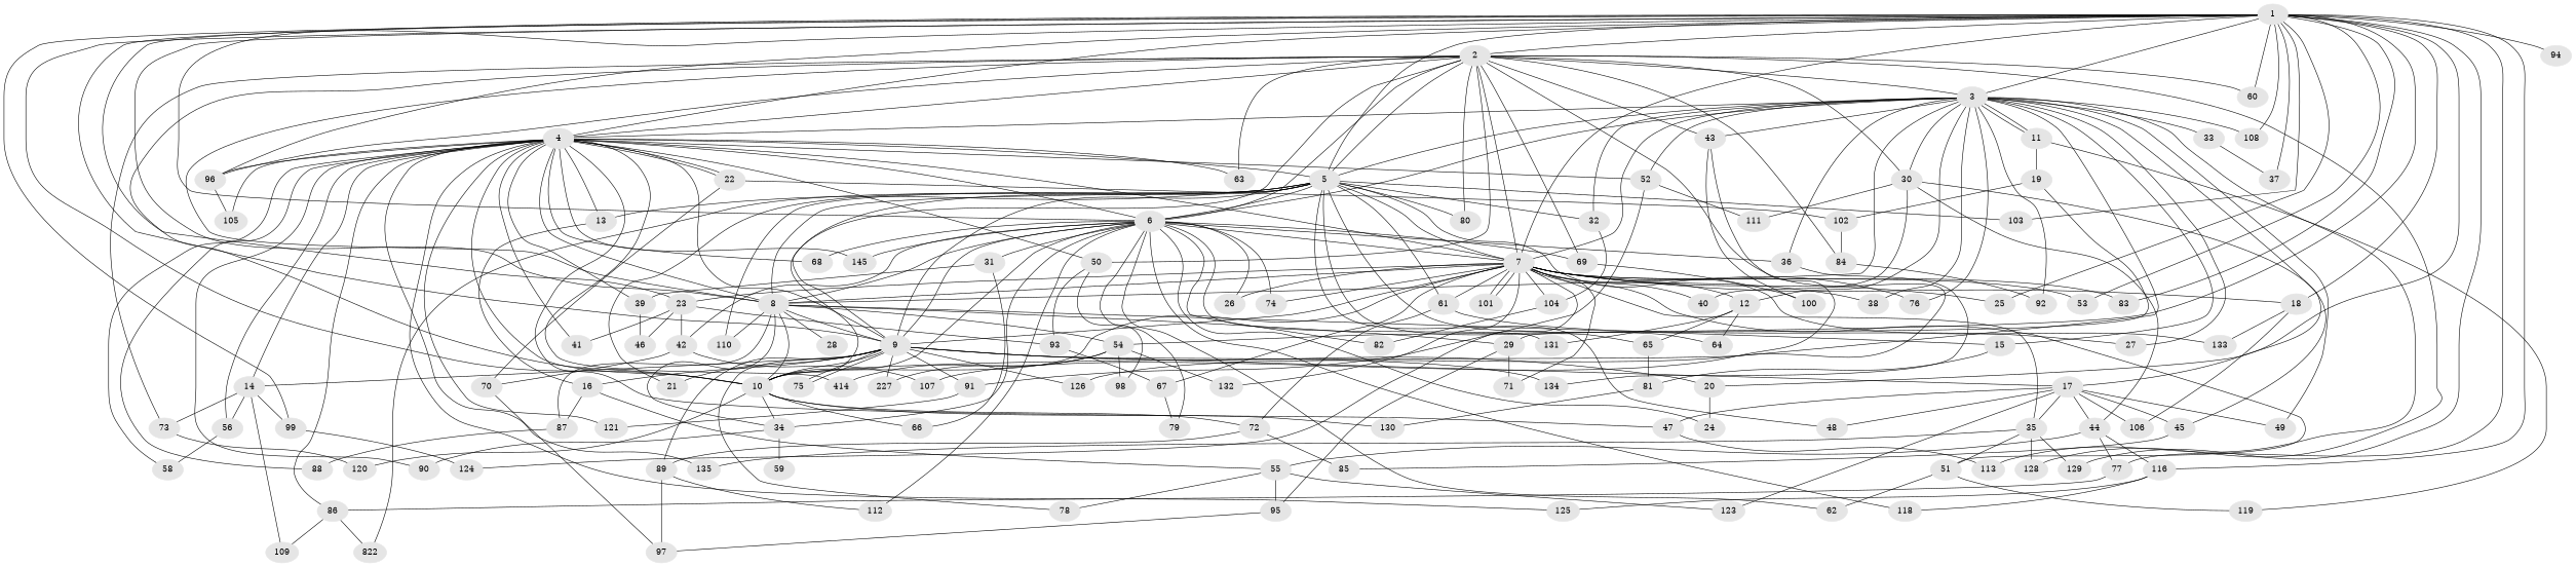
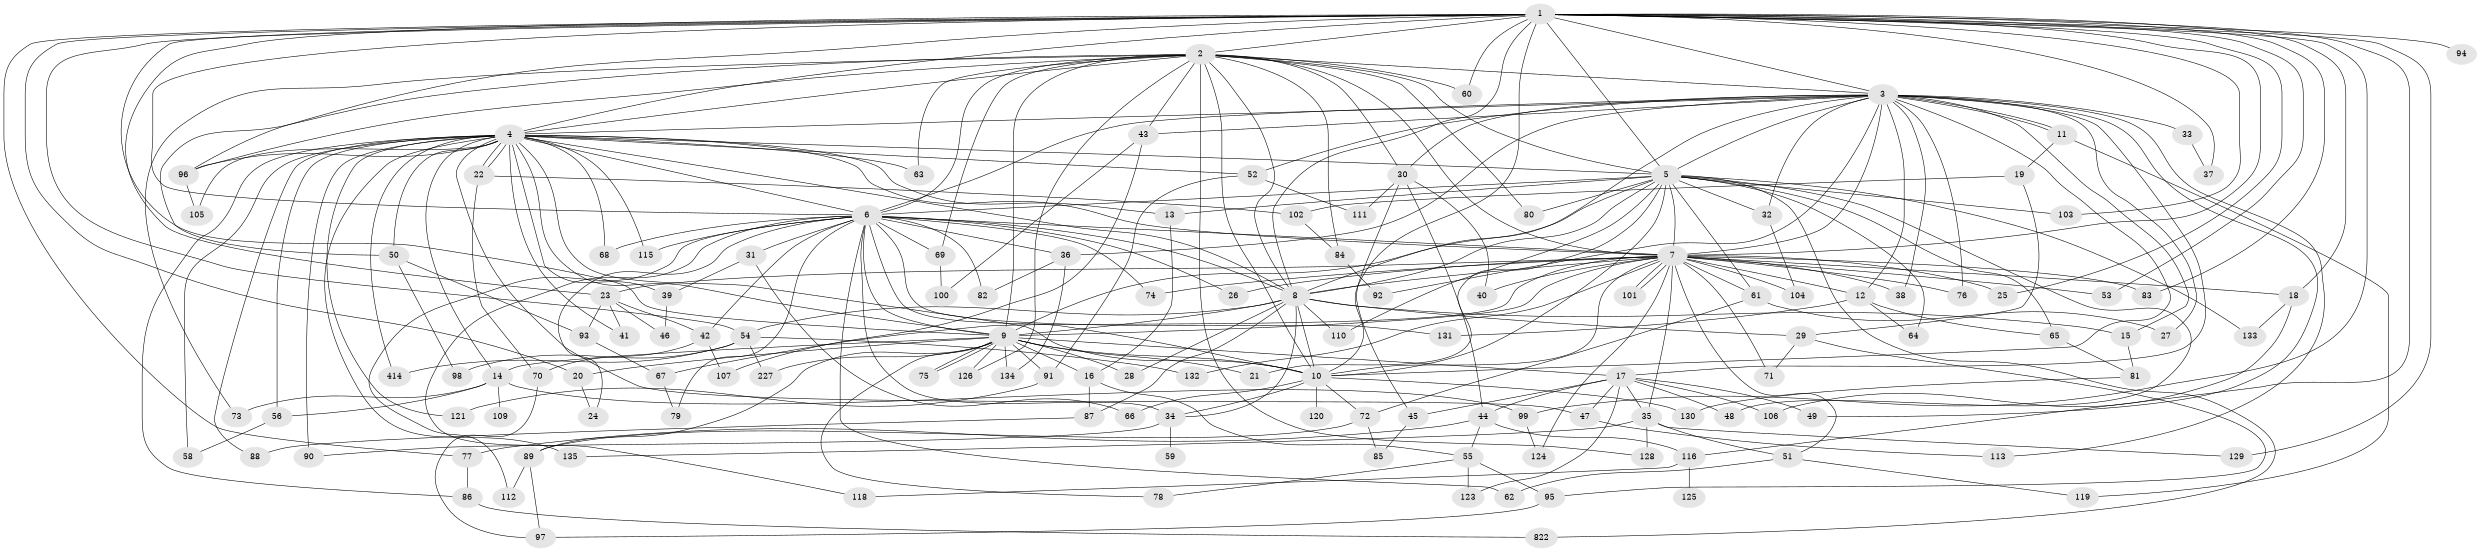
  graph {
    node [color=gray90 style=filled]
    1
    2
    3
    4
    5
    6
    7
    8
    9
    10
    18
    20
    23
    25
    37
    53
    54
    60
    77
    83
    94
    96
    99
    103
-   108
    116
    129
    30
    43
    50
    63
    69
    73
    80
    84
    126
    128
    11
    12
    15
    17
    27
    32
    33
    36
    38
    49
    52
    76
    92
    113
    13
    14
    22
    39
    41
    47
    56
    58
    68
    86
    88
    90
    105
    n65 [label=414]
-   115 [label=145]
+   115
    121
    125
    135
    21
    48
    61
    64
    65
    110
    n76 [label=822]
    133
    24
    26
    31
    34
    42
    62
    74
    79
    82
    112
    118
    131
    35
    40
    51
    67
    71
    101
    104
    124
    132
    28
    29
    87
    16
    75
    78
    89
    91
    n107 [label=227]
    134
    66
    72
    120
    130
    106
    19
    102
    46
    93
    98
    44
    45
    111
    107
    100
    119
    81
    123
    109
    70
    59
    95
    55
    97
    85
    1 -- 2
    1 -- 3
    1 -- 4
    1 -- 5
    1 -- 6
    1 -- 7
    1 -- 8
    1 -- 9
    1 -- 10
    1 -- 18
    1 -- 20
    1 -- 23
    1 -- 25
    1 -- 37
    1 -- 53
    1 -- 54
    1 -- 60
    1 -- 77
    1 -- 83
    1 -- 94
    1 -- 96
    1 -- 99
    1 -- 103
-   1 -- 108
    1 -- 116
    1 -- 129
    2 -- 3
    2 -- 4
    2 -- 5
    2 -- 6
    2 -- 7
    2 -- 8
    2 -- 9
    2 -- 10
    2 -- 60
    2 -- 96
    2 -- 30
    2 -- 43
    2 -- 50
    2 -- 63
    2 -- 69
    2 -- 73
    2 -- 80
    2 -- 84
    2 -- 126
    2 -- 128
    3 -- 4
    3 -- 5
    3 -- 6
    3 -- 7
    3 -- 8
    3 -- 10
-   3 -- 108
    3 -- 30
    3 -- 43
    3 -- 11
    3 -- 11
    3 -- 12
    3 -- 15
    3 -- 17
    3 -- 27
    3 -- 32
    3 -- 33
    3 -- 36
    3 -- 38
    3 -- 49
    3 -- 52
    3 -- 76
    3 -- 92
    3 -- 113
    4 -- 5
    4 -- 6
    4 -- 7
    4 -- 8
    4 -- 9
    4 -- 10
    4 -- 96
    4 -- 50
    4 -- 63
    4 -- 52
    4 -- 13
    4 -- 14
    4 -- 22
    4 -- 22
    4 -- 39
    4 -- 41
    4 -- 47
    4 -- 56
    4 -- 58
    4 -- 68
    4 -- 86
    4 -- 88
    4 -- 90
    4 -- 105
    4 -- n65
    4 -- 115
    4 -- 121
-   4 -- 125
    4 -- 135
    5 -- 6
    5 -- 7
    5 -- 8
    5 -- 9
    5 -- 10
    5 -- 103
    5 -- 80
    5 -- 32
    5 -- 13
    5 -- 21
    5 -- 48
    5 -- 61
    5 -- 64
    5 -- 65
    5 -- 110
    5 -- n76
    5 -- 133
    6 -- 7
    6 -- 8
    6 -- 9
    6 -- 10
    6 -- 69
    6 -- 36
    6 -- 68
    6 -- 115
    6 -- 24
    6 -- 26
    6 -- 31
    6 -- 34
    6 -- 42
    6 -- 62
    6 -- 74
    6 -- 79
    6 -- 82
    6 -- 112
    6 -- 118
    6 -- 131
    7 -- 8
    7 -- 9
    7 -- 10
    7 -- 18
    7 -- 23
    7 -- 25
    7 -- 53
    7 -- 83
    7 -- 12
    7 -- 38
    7 -- 76
    7 -- 61
    7 -- 26
    7 -- 74
    7 -- 35
    7 -- 40
    7 -- 51
    7 -- 67
    7 -- 71
    7 -- 101
    7 -- 101
    7 -- 104
    7 -- 124
    7 -- 132
    8 -- 9
    8 -- 10
    8 -- 54
    8 -- 15
    8 -- 110
    8 -- 34
    8 -- 28
    8 -- 29
    8 -- 87
    9 -- 10
    9 -- 20
    9 -- 126
    9 -- 17
    9 -- 14
    9 -- 21
+   9 -- 28
    9 -- 16
    9 -- 75
    9 -- 75
    9 -- 78
    9 -- 89
    9 -- 91
    9 -- n107
    9 -- 134
    10 -- 34
    10 -- 66
    10 -- 72
    10 -- 120
    10 -- 130
    18 -- 133
    18 -- 106
    20 -- 24
    23 -- 41
    23 -- 42
    23 -- 46
    23 -- 93
    54 -- n65
    54 -- 132
    54 -- n107
    54 -- 98
    77 -- 86
    96 -- 105
    99 -- 124
    116 -- 125
    116 -- 118
    30 -- 40
    30 -- 44
    30 -- 45
    30 -- 111
    43 -- 107
    43 -- 100
    50 -- 93
    50 -- 98
    69 -- 100
-   73 -- 120
    84 -- 92
    11 -- 19
    11 -- 119
    12 -- 64
    12 -- 65
    12 -- 131
    15 -- 81
    17 -- 49
    17 -- 47
    17 -- 48
    17 -- 35
    17 -- 106
    17 -- 44
    17 -- 45
    17 -- 123
    32 -- 104
    33 -- 37
-   104 -- 82
+   36 -- 82
    36 -- 134
    52 -- 91
    52 -- 111
    13 -- 16
    14 -- 99
    14 -- 73
    14 -- 56
    14 -- 109
    22 -- 102
    22 -- 70
    39 -- 46
    47 -- 113
    56 -- 58
    86 -- n76
-   86 -- 109
    61 -- 27
    61 -- 72
    65 -- 81
    31 -- 39
    31 -- 66
    34 -- 90
    34 -- 59
    42 -- 107
    42 -- 70
    35 -- 129
    35 -- 128
    35 -- 135
    35 -- 51
    51 -- 62
    51 -- 119
    67 -- 79
    29 -- 71
    29 -- 95
    87 -- 88
    16 -- 87
    16 -- 55
    89 -- 112
    89 -- 97
    91 -- 121
    72 -- 89
    72 -- 85
    19 -- 29
    19 -- 102
    102 -- 84
    93 -- 67
    44 -- 77
    44 -- 116
    44 -- 55
    45 -- 85
    81 -- 130
    70 -- 97
    95 -- 97
    55 -- 78
    55 -- 123
    55 -- 95
  }
